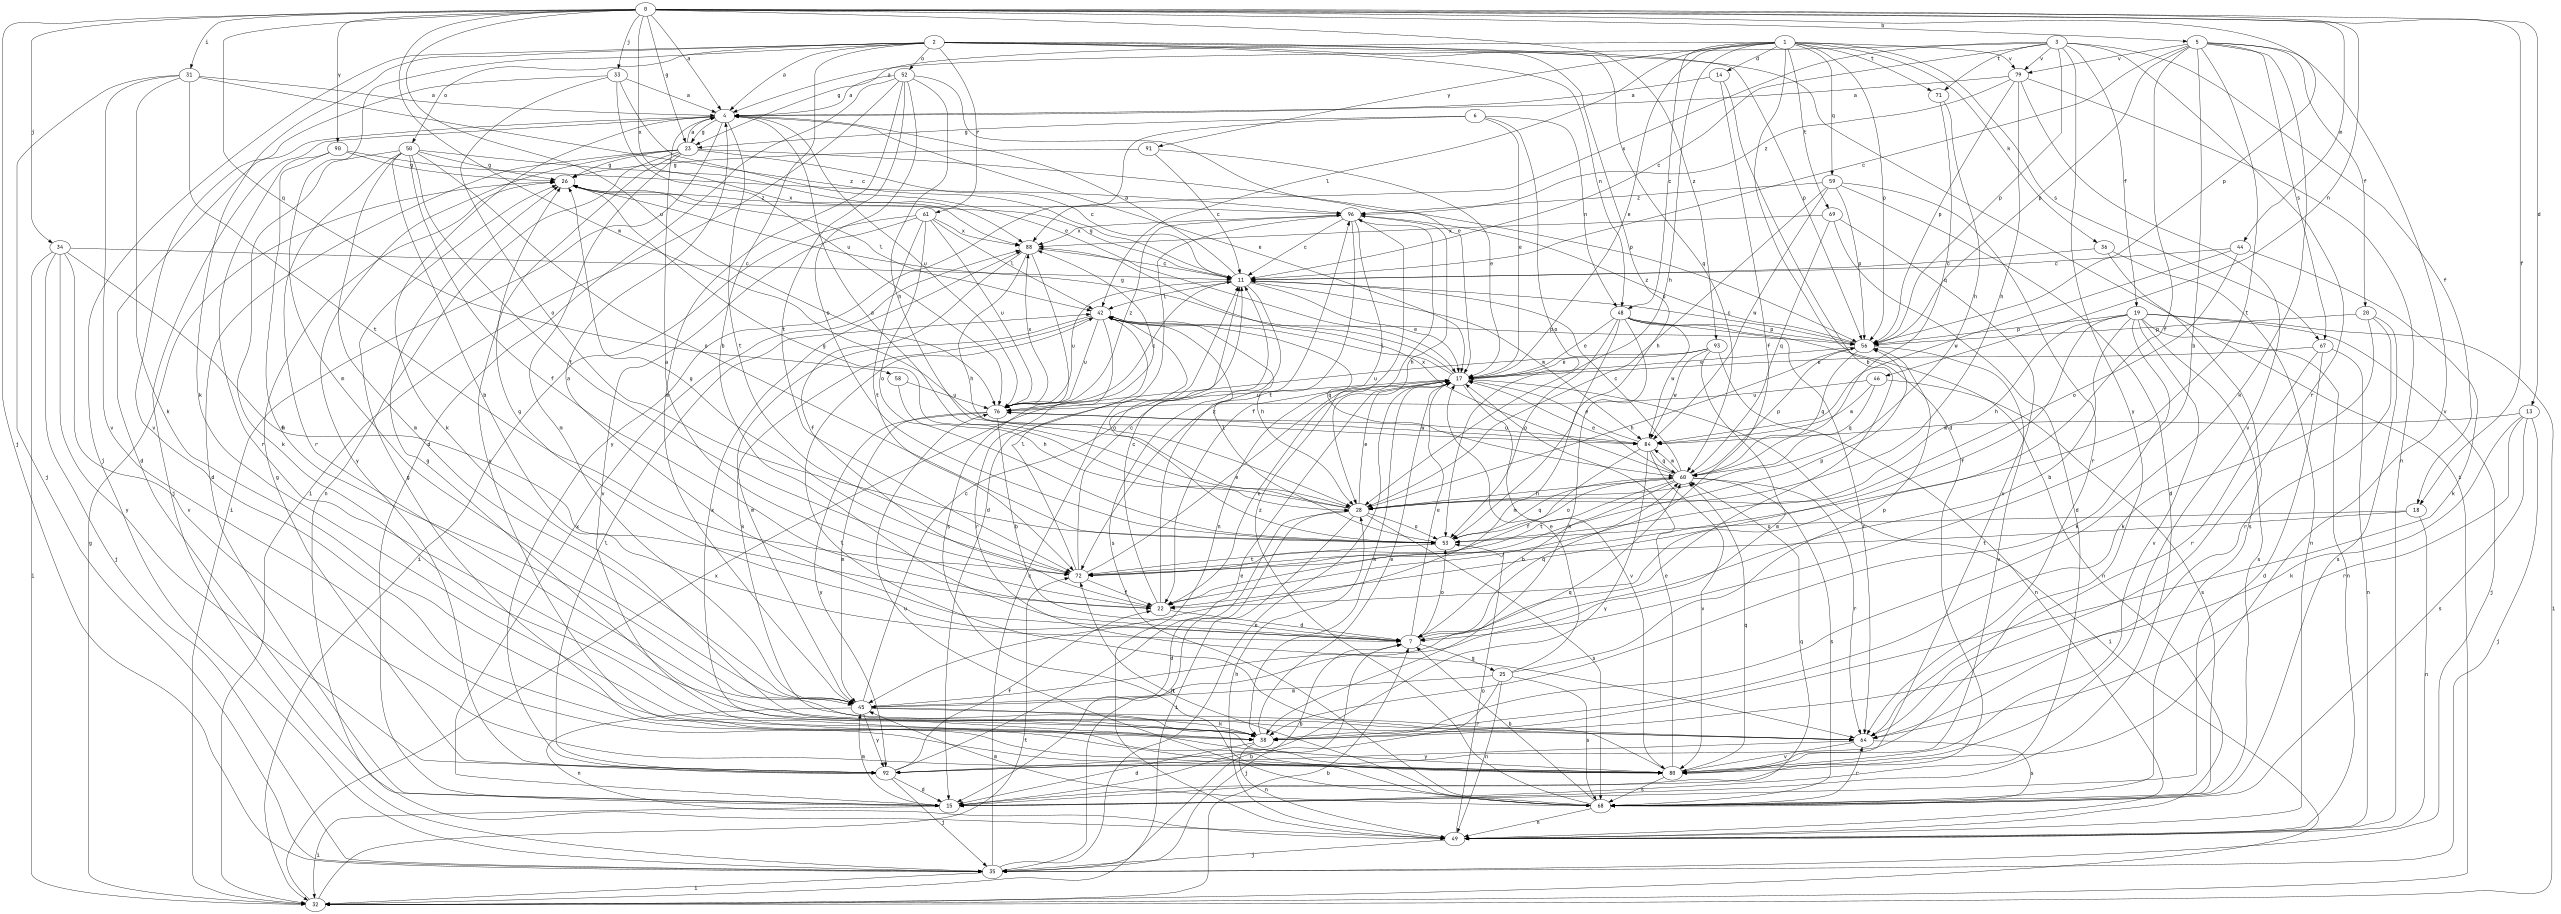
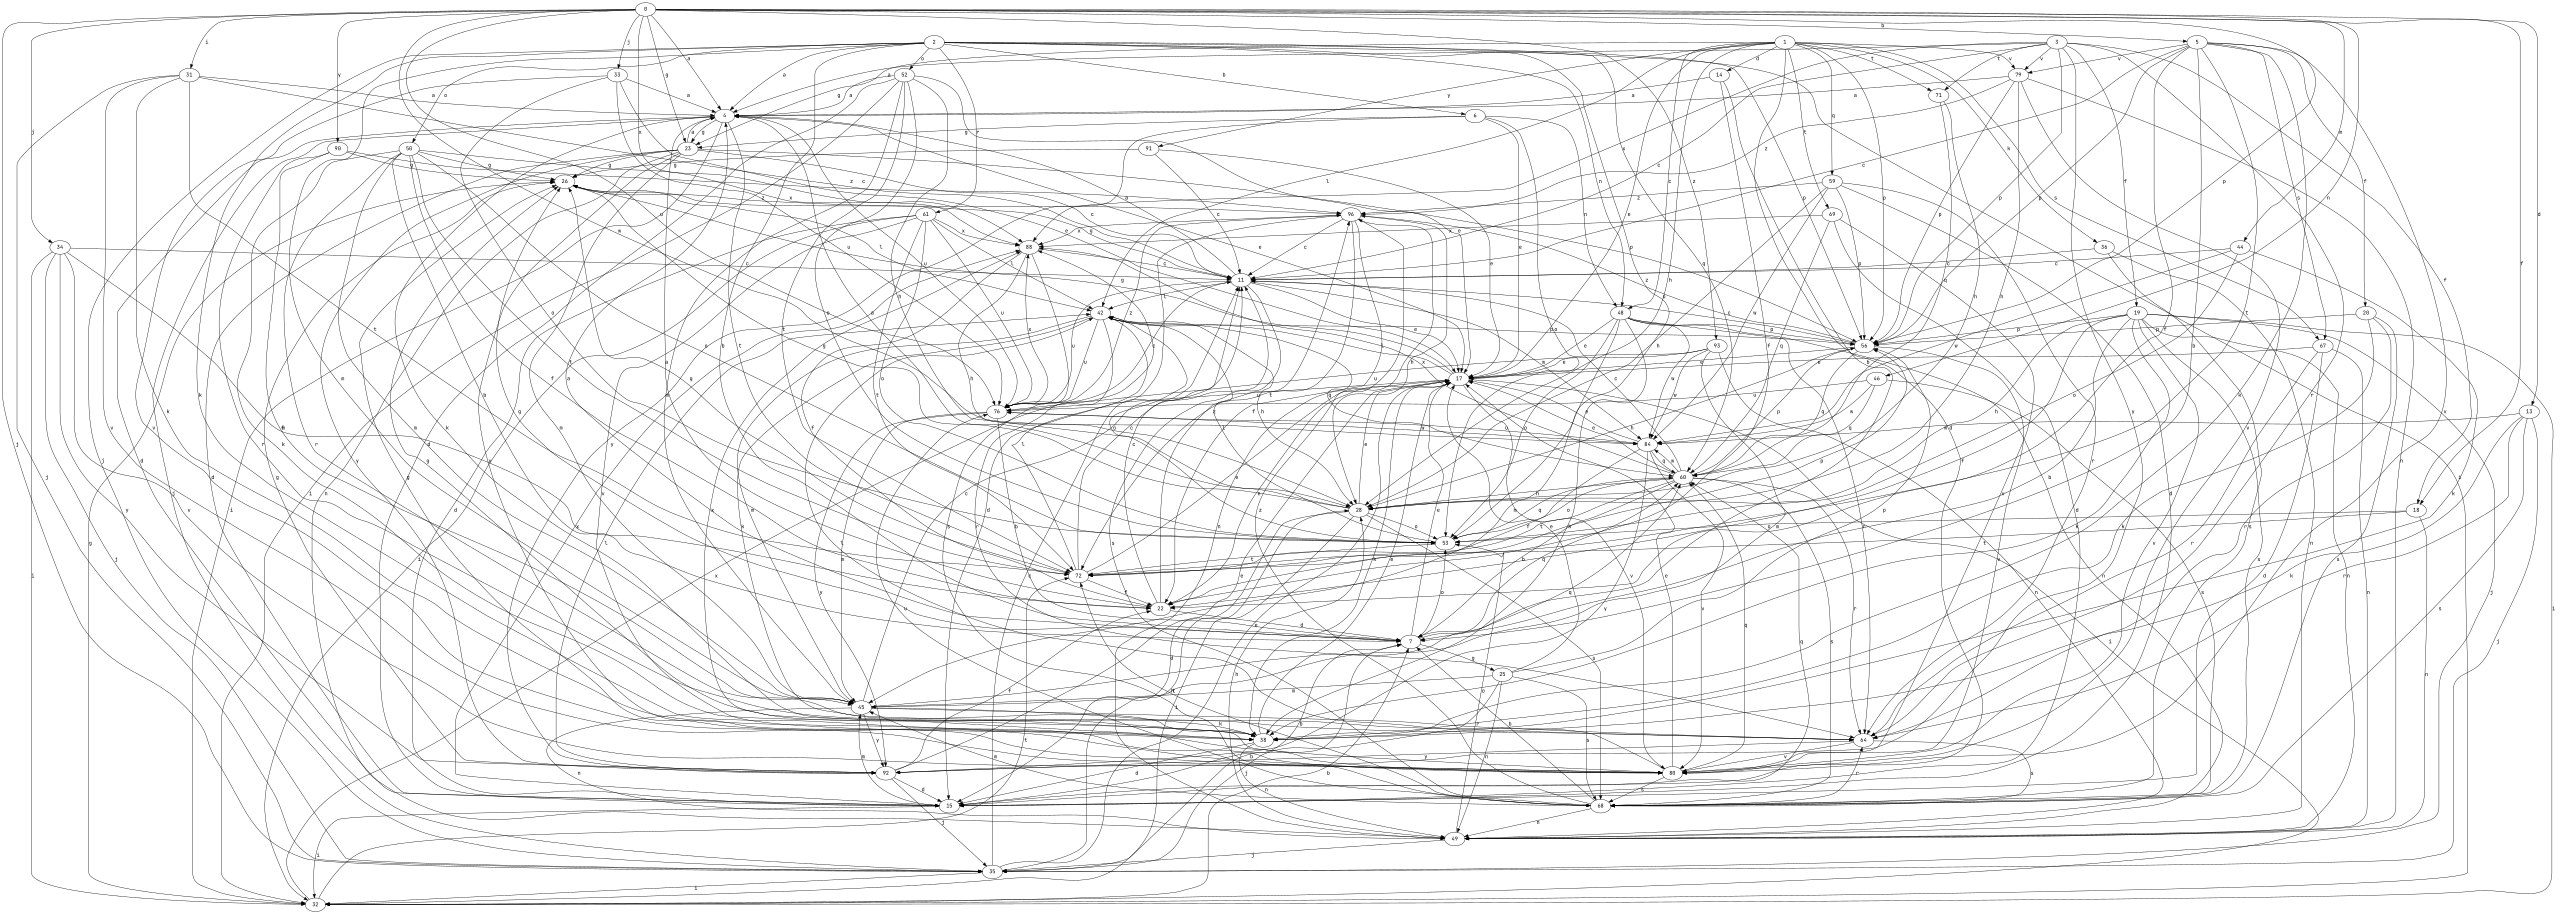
  strict digraph {
    fontname="JetBrains Mono"
    node [fontname="JetBrains Mono"]
    edge [fontname="JetBrains Mono"]
    0
    4
    5
    13
    18
    23
    31
    33
    34
    35
    44
    46
    56
-   58
    76
    84
    88
    90
    93
    15
    17
    32
    38
    72
    67
    79
    7
    11
    20
    22
    80
    64
    68
    53
    49
    45
    92
    26
    28
    60
    96
    1
    14
    36
    42
    48
    59
    69
    71
    91
    2
    6
    50
    52
    61
    25
    3
    19
    0 -> 4 [label=a]
    0 -> 5 [label=b]
    0 -> 13 [label=d]
    0 -> 18 [label=f]
    0 -> 23 [label=g]
    0 -> 31 [label=i]
    0 -> 33 [label=j]
    0 -> 34 [label=j]
    0 -> 35 [label=j]
    0 -> 44 [label=m]
    0 -> 46 [label=n]
    0 -> 56 [label=p]
-   0 -> 58 [label=q]
    0 -> 76 [label=u]
    0 -> 84 [label=w]
    0 -> 88 [label=x]
    0 -> 90 [label=y]
    0 -> 93 [label=z]
    4 -> 23 [label=g]
    4 -> 35 [label=j]
    4 -> 76 [label=u]
    4 -> 15 [label=d]
    4 -> 17 [label=e]
    4 -> 32 [label=i]
    4 -> 38 [label=k]
    4 -> 72 [label=t]
    5 -> 56 [label=p]
    5 -> 38 [label=k]
    5 -> 72 [label=t]
    5 -> 67 [label=s]
    5 -> 79 [label=v]
    5 -> 7 [label=b]
    5 -> 11 [label=c]
    5 -> 20 [label=f]
    5 -> 22 [label=f]
    5 -> 80 [label=v]
    13 -> 35 [label=j]
    13 -> 84 [label=w]
    13 -> 38 [label=k]
    13 -> 64 [label=r]
    13 -> 68 [label=s]
    18 -> 72 [label=t]
    18 -> 53 [label=o]
    18 -> 49 [label=n]
    23 -> 4 [label=a]
    23 -> 56 [label=p]
    23 -> 15 [label=d]
    23 -> 11 [label=c]
    23 -> 80 [label=v]
    23 -> 49 [label=n]
    23 -> 45 [label=m]
    23 -> 92 [label=y]
    23 -> 26 [label=g]
    31 -> 4 [label=a]
    31 -> 35 [label=j]
    31 -> 38 [label=k]
    31 -> 72 [label=t]
    31 -> 11 [label=c]
    31 -> 80 [label=v]
    33 -> 4 [label=a]
    33 -> 76 [label=u]
    33 -> 17 [label=e]
    33 -> 80 [label=v]
    33 -> 53 [label=o]
    34 -> 35 [label=j]
    34 -> 32 [label=i]
    34 -> 11 [label=c]
    34 -> 22 [label=f]
    34 -> 80 [label=v]
    34 -> 92 [label=y]
    35 -> 17 [label=e]
    35 -> 32 [label=i]
    35 -> 7 [label=b]
    35 -> 11 [label=c]
    35 -> 28 [label=h]
    44 -> 84 [label=w]
    44 -> 38 [label=k]
    44 -> 11 [label=c]
    44 -> 53 [label=o]
    46 -> 76 [label=u]
    46 -> 84 [label=w]
    46 -> 68 [label=s]
    46 -> 60 [label=q]
    56 -> 17 [label=e]
    56 -> 11 [label=c]
    56 -> 80 [label=v]
    56 -> 28 [label=h]
    56 -> 60 [label=q]
    56 -> 96 [label=z]
-   58 -> 76 [label=u]
-   58 -> 28 [label=h]
    76 -> 84 [label=w]
    76 -> 88 [label=x]
    76 -> 7 [label=b]
    76 -> 11 [label=c]
    76 -> 45 [label=m]
    76 -> 92 [label=y]
    76 -> 96 [label=z]
    84 -> 76 [label=u]
    84 -> 17 [label=e]
    84 -> 22 [label=f]
    84 -> 80 [label=v]
    84 -> 92 [label=y]
    84 -> 60 [label=q]
    88 -> 11 [label=c]
    88 -> 22 [label=f]
    88 -> 68 [label=s]
    88 -> 28 [label=h]
    90 -> 64 [label=r]
    90 -> 45 [label=m]
    90 -> 26 [label=g]
    90 -> 96 [label=z]
    93 -> 76 [label=u]
    93 -> 84 [label=w]
    93 -> 17 [label=e]
    93 -> 49 [label=n]
    93 -> 45 [label=m]
    15 -> 88 [label=x]
    15 -> 32 [label=i]
    15 -> 7 [label=b]
    15 -> 45 [label=m]
    15 -> 60 [label=q]
    17 -> 76 [label=u]
    17 -> 32 [label=i]
    17 -> 38 [label=k]
    17 -> 80 [label=v]
    17 -> 26 [label=g]
    17 -> 42 [label=l]
    32 -> 88 [label=x]
    32 -> 72 [label=t]
    32 -> 7 [label=b]
    32 -> 26 [label=g]
    38 -> 15 [label=d]
    38 -> 17 [label=e]
    38 -> 49 [label=n]
    38 -> 26 [label=g]
    72 -> 56 [label=p]
    72 -> 17 [label=e]
    72 -> 11 [label=c]
    72 -> 22 [label=f]
    72 -> 26 [label=g]
    72 -> 42 [label=l]
    67 -> 15 [label=d]
    67 -> 17 [label=e]
    67 -> 64 [label=r]
    67 -> 49 [label=n]
    79 -> 4 [label=a]
    79 -> 56 [label=p]
    79 -> 80 [label=v]
    79 -> 49 [label=n]
    79 -> 28 [label=h]
    79 -> 96 [label=z]
    7 -> 4 [label=a]
    7 -> 17 [label=e]
    7 -> 53 [label=o]
    7 -> 26 [label=g]
    7 -> 60 [label=q]
    7 -> 25 [label=g]
    11 -> 4 [label=a]
    11 -> 76 [label=u]
    11 -> 84 [label=w]
    11 -> 17 [label=e]
    11 -> 68 [label=s]
    11 -> 26 [label=g]
    11 -> 42 [label=l]
    20 -> 56 [label=p]
    20 -> 38 [label=k]
    20 -> 64 [label=r]
    20 -> 68 [label=s]
    22 -> 4 [label=a]
    22 -> 17 [label=e]
    22 -> 7 [label=d]
    22 -> 11 [label=c]
    22 -> 96 [label=z]
    80 -> 88 [label=x]
    80 -> 17 [label=e]
    80 -> 68 [label=s]
    80 -> 26 [label=g]
    80 -> 60 [label=q]
    80 -> 42 [label=l]
    64 -> 80 [label=v]
    64 -> 68 [label=s]
    64 -> 92 [label=y]
    68 -> 76 [label=u]
    68 -> 72 [label=t]
    68 -> 7 [label=b]
    68 -> 64 [label=r]
    68 -> 49 [label=n]
    68 -> 45 [label=m]
    68 -> 96 [label=z]
    53 -> 72 [label=t]
    53 -> 60 [label=q]
    53 -> 42 [label=l]
    49 -> 35 [label=j]
    49 -> 53 [label=o]
    49 -> 28 [label=h]
    45 -> 38 [label=k]
    45 -> 11 [label=c]
    45 -> 64 [label=r]
    45 -> 49 [label=n]
    45 -> 92 [label=y]
    45 -> 60 [label=q]
    92 -> 35 [label=j]
    92 -> 15 [label=d]
    92 -> 17 [label=e]
    92 -> 22 [label=f]
    92 -> 26 [label=g]
    92 -> 42 [label=l]
    26 -> 96 [label=z]
    26 -> 42 [label=l]
    28 -> 4 [label=a]
    28 -> 15 [label=d]
    28 -> 17 [label=e]
    28 -> 32 [label=i]
    28 -> 68 [label=s]
    28 -> 53 [label=o]
    28 -> 26 [label=g]
    60 -> 56 [label=p]
    60 -> 84 [label=w]
    60 -> 88 [label=x]
    60 -> 17 [label=e]
    60 -> 72 [label=t]
    60 -> 7 [label=b]
    60 -> 11 [label=c]
    60 -> 64 [label=r]
    60 -> 68 [label=s]
    60 -> 53 [label=o]
    60 -> 28 [label=h]
    96 -> 88 [label=x]
    96 -> 15 [label=d]
    96 -> 72 [label=t]
    96 -> 11 [label=c]
    96 -> 22 [label=f]
    96 -> 49 [label=n]
    96 -> 28 [label=h]
    1 -> 23 [label=g]
    1 -> 56 [label=p]
    1 -> 15 [label=d]
    1 -> 17 [label=e]
    1 -> 67 [label=s]
    1 -> 79 [label=v]
    1 -> 28 [label=h]
    1 -> 14 [label=d]
    1 -> 36 [label=k]
    1 -> 42 [label=l]
    1 -> 48 [label=c]
    1 -> 59 [label=q]
    1 -> 69 [label=t]
    1 -> 71 [label=t]
    1 -> 91 [label=y]
    14 -> 4 [label=a]
    14 -> 7 [label=b]
    14 -> 22 [label=f]
    36 -> 11 [label=c]
    36 -> 68 [label=s]
    36 -> 49 [label=n]
    42 -> 56 [label=p]
    42 -> 76 [label=u]
    42 -> 38 [label=k]
    42 -> 64 [label=r]
    42 -> 53 [label=o]
    42 -> 45 [label=m]
    42 -> 28 [label=h]
    42 -> 60 [label=q]
    48 -> 56 [label=p]
    48 -> 84 [label=w]
    48 -> 17 [label=e]
    48 -> 38 [label=k]
    48 -> 64 [label=r]
    48 -> 53 [label=o]
    48 -> 49 [label=n]
    48 -> 45 [label=m]
    59 -> 56 [label=p]
    59 -> 84 [label=w]
    59 -> 15 [label=d]
    59 -> 64 [label=r]
    59 -> 28 [label=h]
    59 -> 96 [label=z]
    69 -> 88 [label=x]
    69 -> 15 [label=d]
    69 -> 80 [label=v]
    69 -> 60 [label=q]
    71 -> 28 [label=h]
    71 -> 60 [label=q]
    91 -> 17 [label=e]
    91 -> 11 [label=c]
    91 -> 26 [label=g]
    2 -> 4 [label=a]
    2 -> 35 [label=j]
    2 -> 56 [label=p]
    2 -> 32 [label=i]
    2 -> 38 [label=k]
    2 -> 7 [label=b]
    2 -> 53 [label=o]
    2 -> 45 [label=m]
    2 -> 60 [label=q]
    2 -> 48 [label=n]
+   2 -> 6 [label=b]
    2 -> 50 [label=o]
    2 -> 52 [label=o]
    2 -> 61 [label=r]
    6 -> 23 [label=g]
    6 -> 17 [label=e]
    6 -> 53 [label=o]
    6 -> 92 [label=y]
    6 -> 48 [label=n]
    50 -> 88 [label=x]
    50 -> 38 [label=k]
    50 -> 72 [label=t]
    50 -> 7 [label=b]
    50 -> 22 [label=f]
    50 -> 64 [label=r]
    50 -> 53 [label=o]
    50 -> 45 [label=m]
    50 -> 26 [label=g]
    52 -> 4 [label=a]
    52 -> 15 [label=d]
    52 -> 17 [label=e]
    52 -> 32 [label=i]
    52 -> 72 [label=t]
    52 -> 53 [label=o]
    52 -> 45 [label=m]
    52 -> 28 [label=h]
    61 -> 76 [label=u]
    61 -> 88 [label=x]
+   61 -> 15 [label=d]
    61 -> 32 [label=i]
    61 -> 72 [label=t]
    61 -> 80 [label=v]
    61 -> 53 [label=o]
    61 -> 42 [label=l]
    25 -> 35 [label=j]
    25 -> 56 [label=p]
    25 -> 17 [label=e]
    25 -> 68 [label=s]
    25 -> 49 [label=n]
    25 -> 45 [label=m]
    3 -> 4 [label=a]
    3 -> 18 [label=f]
    3 -> 56 [label=p]
    3 -> 88 [label=x]
    3 -> 79 [label=v]
    3 -> 11 [label=c]
    3 -> 64 [label=r]
    3 -> 92 [label=y]
    3 -> 71 [label=t]
    3 -> 19 [label=f]
    19 -> 35 [label=j]
    19 -> 56 [label=p]
    19 -> 32 [label=i]
    19 -> 38 [label=k]
    19 -> 7 [label=b]
    19 -> 22 [label=f]
    19 -> 80 [label=v]
    19 -> 68 [label=s]
    19 -> 49 [label=n]
    19 -> 28 [label=h]
  }
